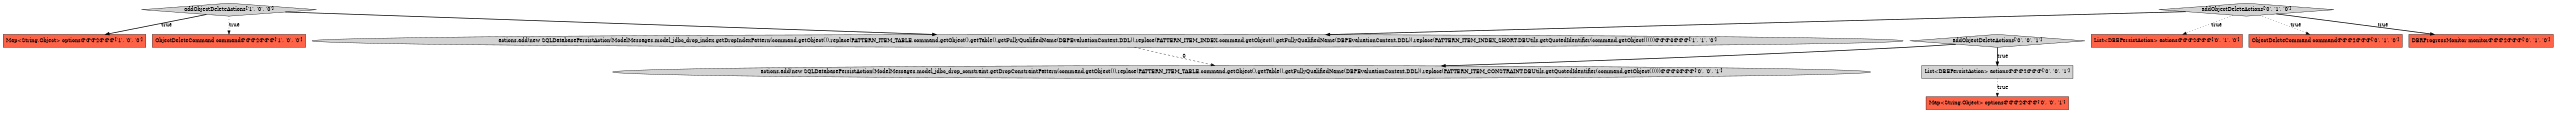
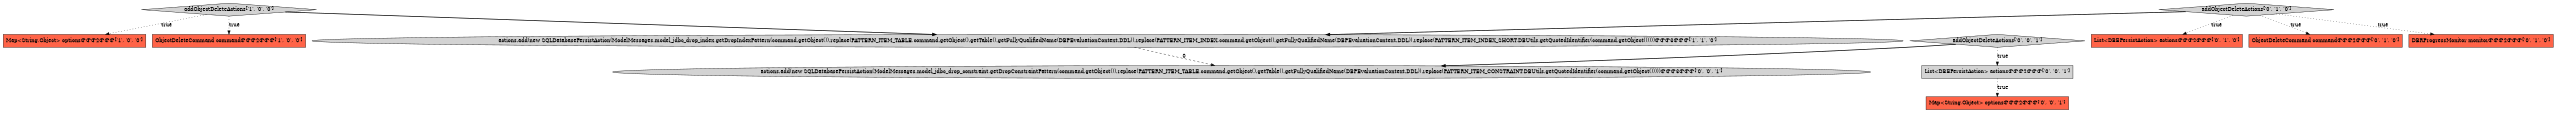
  digraph {
    node [fillcolor=tomato shape=box style=filled]
    edge [style=dotted]
    n1 [label="Map<String,Object> options@@@2@@@['1', '0', '0']"]
    n2 [label="ObjectDeleteCommand command@@@2@@@['0', '1', '0']"]
    n3 [fillcolor=lightgray label="actions.add(new SQLDatabasePersistAction(ModelMessages.model_jdbc_drop_index,getDropIndexPattern(command.getObject()).replace(PATTERN_ITEM_TABLE,command.getObject().getTable().getFullyQualifiedName(DBPEvaluationContext.DDL)).replace(PATTERN_ITEM_INDEX,command.getObject().getFullyQualifiedName(DBPEvaluationContext.DDL)).replace(PATTERN_ITEM_INDEX_SHORT,DBUtils.getQuotedIdentifier(command.getObject()))))@@@3@@@['1', '1', '0']" shape=ellipse]
    n4 [fillcolor=lightgray label="actions.add(new SQLDatabasePersistAction(ModelMessages.model_jdbc_drop_constraint,getDropConstraintPattern(command.getObject()).replace(PATTERN_ITEM_TABLE,command.getObject().getTable().getFullyQualifiedName(DBPEvaluationContext.DDL)).replace(PATTERN_ITEM_CONSTRAINT,DBUtils.getQuotedIdentifier(command.getObject()))))@@@3@@@['0', '0', '1']" shape=ellipse]
    n5 [fillcolor=lightgray label="addObjectDeleteActions['0', '1', '0']" shape=diamond]
    n6 [label="DBRProgressMonitor monitor@@@2@@@['0', '1', '0']"]
    n7 [label="List<DBEPersistAction> actions@@@2@@@['0', '1', '0']"]
    n8 [fillcolor=lightgray label="addObjectDeleteActions['1', '0', '0']" shape=diamond]
    n9 [label="ObjectDeleteCommand command@@@2@@@['1', '0', '0']"]
    n10 [fillcolor=lightgray label="addObjectDeleteActions['0', '0', '1']" shape=diamond]
    n11 [fillcolor=lightgray label="List<DBEPersistAction> actions@@@2@@@['0', '0', '1']"]
    n12 [label="Map<String,Object> options@@@2@@@['0', '0', '1']"]
    n3 -> n4 [label=0 style=dashed]
    n5 -> n2 [label=true]
    n5 -> n3 [style=bold]
-   n5 -> n6 [label=true style=bold]
+   n5 -> n6 [label=true]
    n5 -> n7 [label=true]
-   n8 -> n1 [label=true style=bold]
+   n8 -> n1 [label=true]
    n8 -> n3 [style=bold]
    n8 -> n9 [label=true]
    n10 -> n4 [style=bold]
-   n10 -> n11 [label=true style=bold]
+   n10 -> n11 [label=true]
    n11 -> n12 [label=true]
  }
